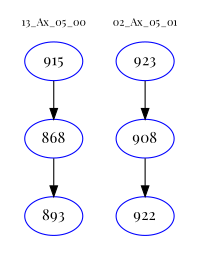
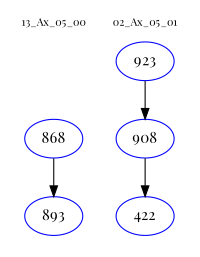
  digraph {
    fontname="Playfair Display"
    node [color=blue fontname="Playfair Display"]
    edge [color=black fontname="Playfair Display"]
-   n1 [label=915]
    n2 [label=868]
    n3 [label=893]
    n4 [label=923]
    n5 [label=908]
-   n6 [label=922]
+   n6 [label=422]
    subgraph cluster_1 {
      color=white
      fontsize=10
      label="13_Ax_05_00"
-     n1
      n2
      n3
    }
    subgraph cluster_2 {
      color=white
      fontsize=10
      label="02_Ax_05_01"
      n4
      n5
      n6
    }
-   n1 -> n2
    n2 -> n3
    n4 -> n5
    n5 -> n6
  }
